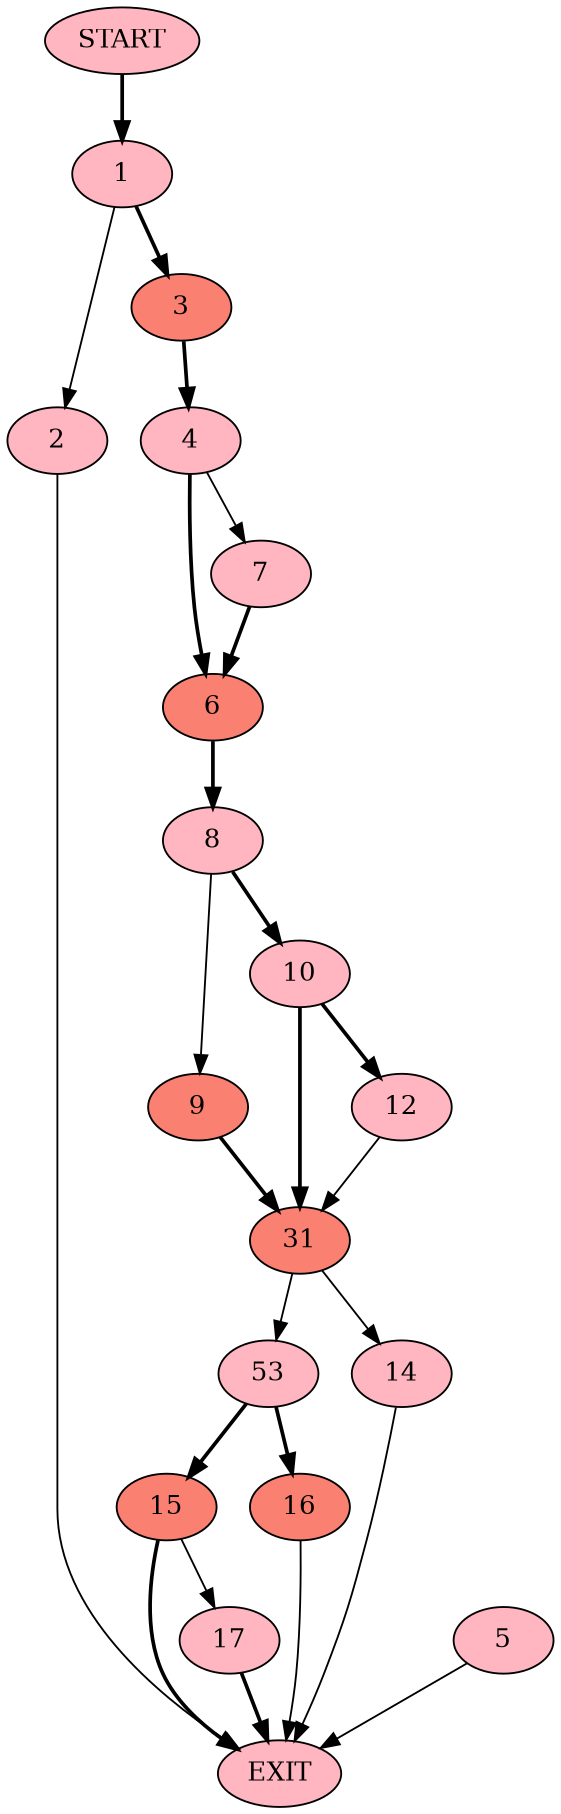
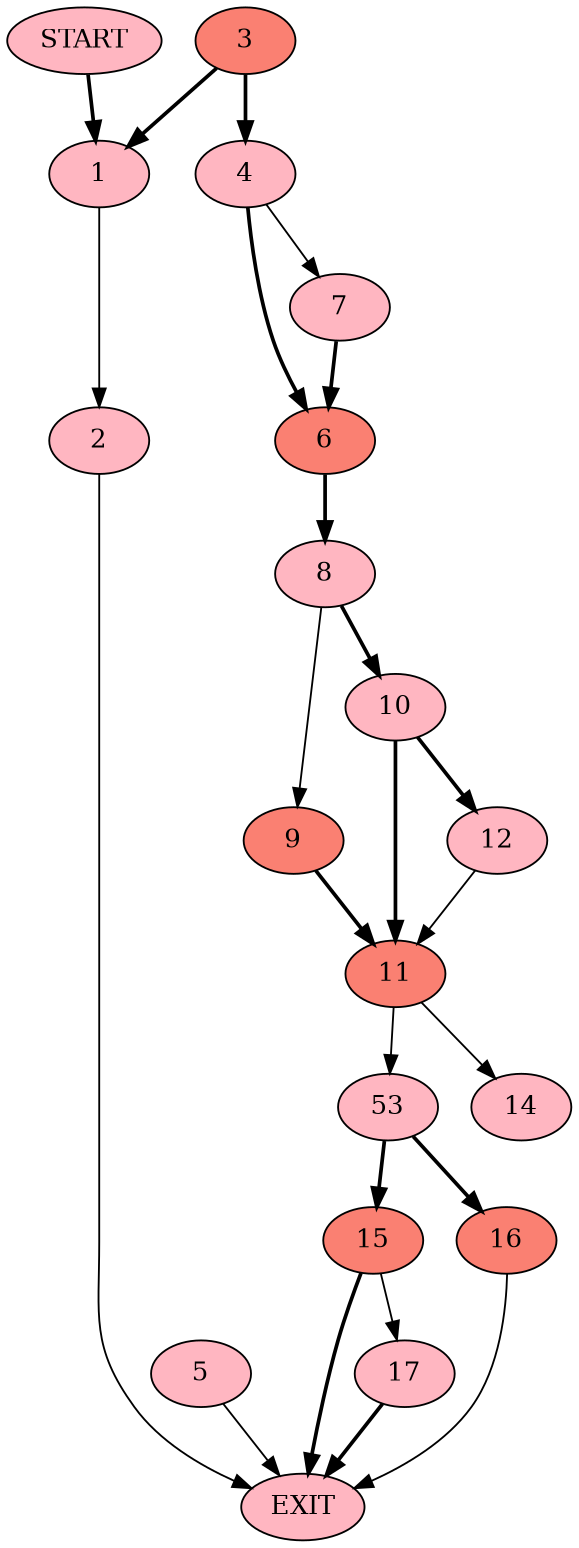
  digraph {
    node [fillcolor=lightpink style=filled]
    edge [style=bold]
    n1 [label=START]
    1
    2
    3 [fillcolor=salmon]
    n5 [label=EXIT]
    4
    6 [fillcolor=salmon]
    7
    5
    8
    9 [fillcolor=salmon]
    10
-   11 [fillcolor=salmon label=31]
+   11 [fillcolor=salmon]
    12
    n15 [label=53]
    14
    15 [fillcolor=salmon]
    16 [fillcolor=salmon]
    17
    n1 -> 1
    1 -> 2 [style=solid]
-   1 -> 3
+   3 -> 1
    2 -> n5 [style=solid]
    3 -> 4
    4 -> 6
    4 -> 7 [style=solid]
    6 -> 8
    7 -> 6
    5 -> n5 [style=solid]
    8 -> 9 [style=solid]
    8 -> 10
    9 -> 11
    10 -> 11
    10 -> 12
    11 -> n15 [style=solid]
    11 -> 14 [style=solid]
    12 -> 11 [style=solid]
    n15 -> 15
    n15 -> 16
-   14 -> n5 [style=solid]
    15 -> n5
    15 -> 17 [style=solid]
    16 -> n5 [style=solid]
    17 -> n5
  }
